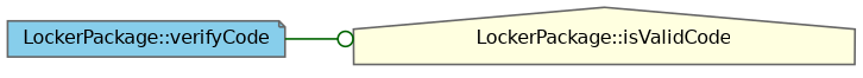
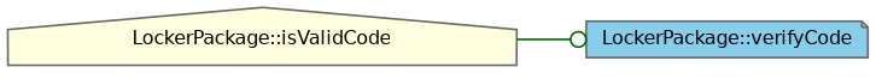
  digraph {
    rankdir=LR
    node [fontname=Helvetica fontsize=10 style=filled]
    n1 [color=gray40 fillcolor=skyblue fontcolor=black height=0.2 label="LockerPackage::verifyCode" shape=note width=0.4]
    n2 [color=grey40 fillcolor=lightyellow height=0.2 label="LockerPackage::isValidCode" shape=house width=0.4]
-   n1 -> n2 [color=darkgreen fontname=Helvetica fontsize=10 labelfontname=Helvetica labelfontsize=10 style=solid arrowhead=odot]
+   n2 -> n1 [color=darkgreen fontname=Helvetica fontsize=10 labelfontname=Helvetica labelfontsize=10 style=solid arrowhead=odot]
  }
